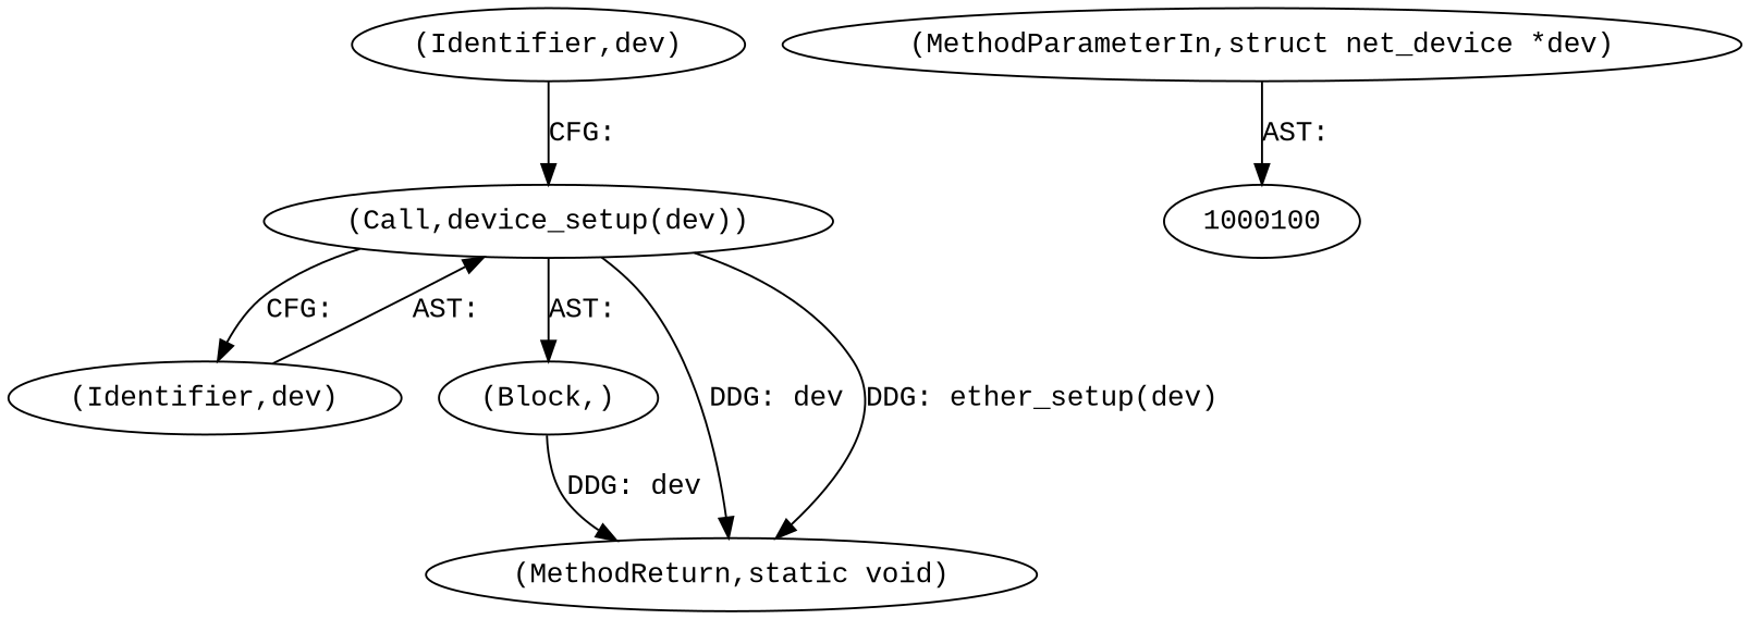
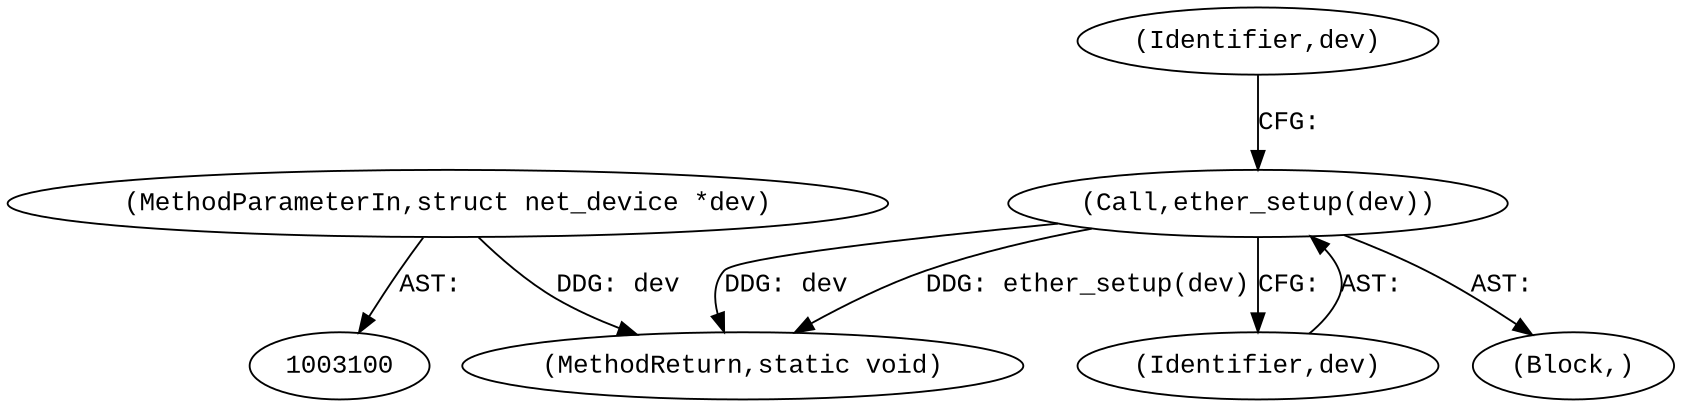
  digraph {
    fontname="Liberation Mono"
    node [fontname="Liberation Mono"]
    edge [fontname="Liberation Mono"]
-   n1 [label="(Call,device_setup(dev))"]
+   n1 [label="(Call,ether_setup(dev))"]
    n2 [label="(Identifier,dev)"]
    n3 [label="(Block,)"]
    n4 [label="(MethodReturn,static void)"]
    n5 [label="(MethodParameterIn,struct net_device *dev)"]
-   1000100
+   1000100 [label=1003100]
    n7 [label="(Identifier,dev)"]
    n1 -> n2 [label="CFG: "]
    n1 -> n3 [label="AST: "]
    n1 -> n4 [label="DDG: dev"]
    n1 -> n4 [label="DDG: ether_setup(dev)"]
    n2 -> n1 [label="AST: "]
-   n3 -> n4 [label="DDG: dev"]
+   n5 -> n4 [label="DDG: dev"]
    n5 -> 1000100 [label="AST: "]
    n7 -> n1 [label="CFG: "]
  }
